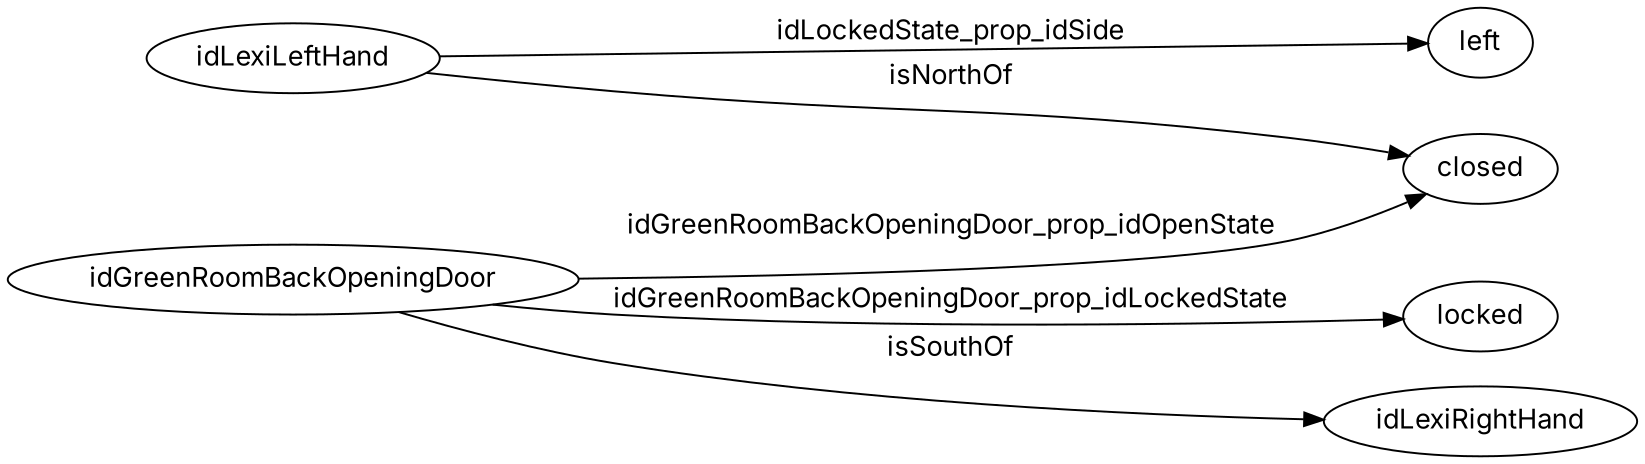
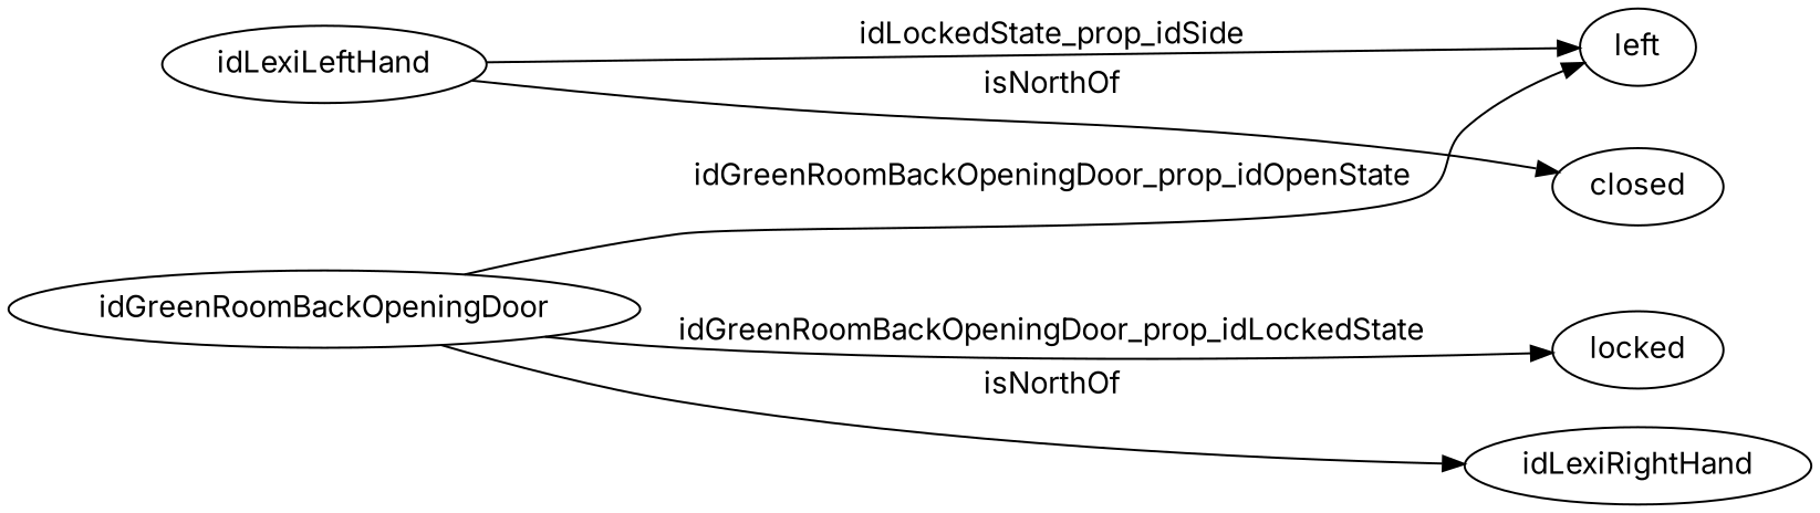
  strict digraph {
    fontname=Inter
    rankdir=LR
    node [fontname=Inter]
    edge [edge_type=property fontname=Inter]
    idLexiLeftHand [node_type=entity_node root=root]
    left
    closed
    idGreenRoomBackOpeningDoor
    locked
    idLexiRightHand
    idLexiLeftHand -> left [label=idLockedState_prop_idSide]
    idLexiLeftHand -> closed [edge_type=relationship label=isNorthOf]
-   idGreenRoomBackOpeningDoor -> closed [label=idGreenRoomBackOpeningDoor_prop_idOpenState]
+   idGreenRoomBackOpeningDoor -> left [label=idGreenRoomBackOpeningDoor_prop_idOpenState]
    idGreenRoomBackOpeningDoor -> locked [label=idGreenRoomBackOpeningDoor_prop_idLockedState]
-   idGreenRoomBackOpeningDoor -> idLexiRightHand [edge_type=relationship label=isSouthOf]
+   idGreenRoomBackOpeningDoor -> idLexiRightHand [edge_type=relationship label=isNorthOf]
  }
